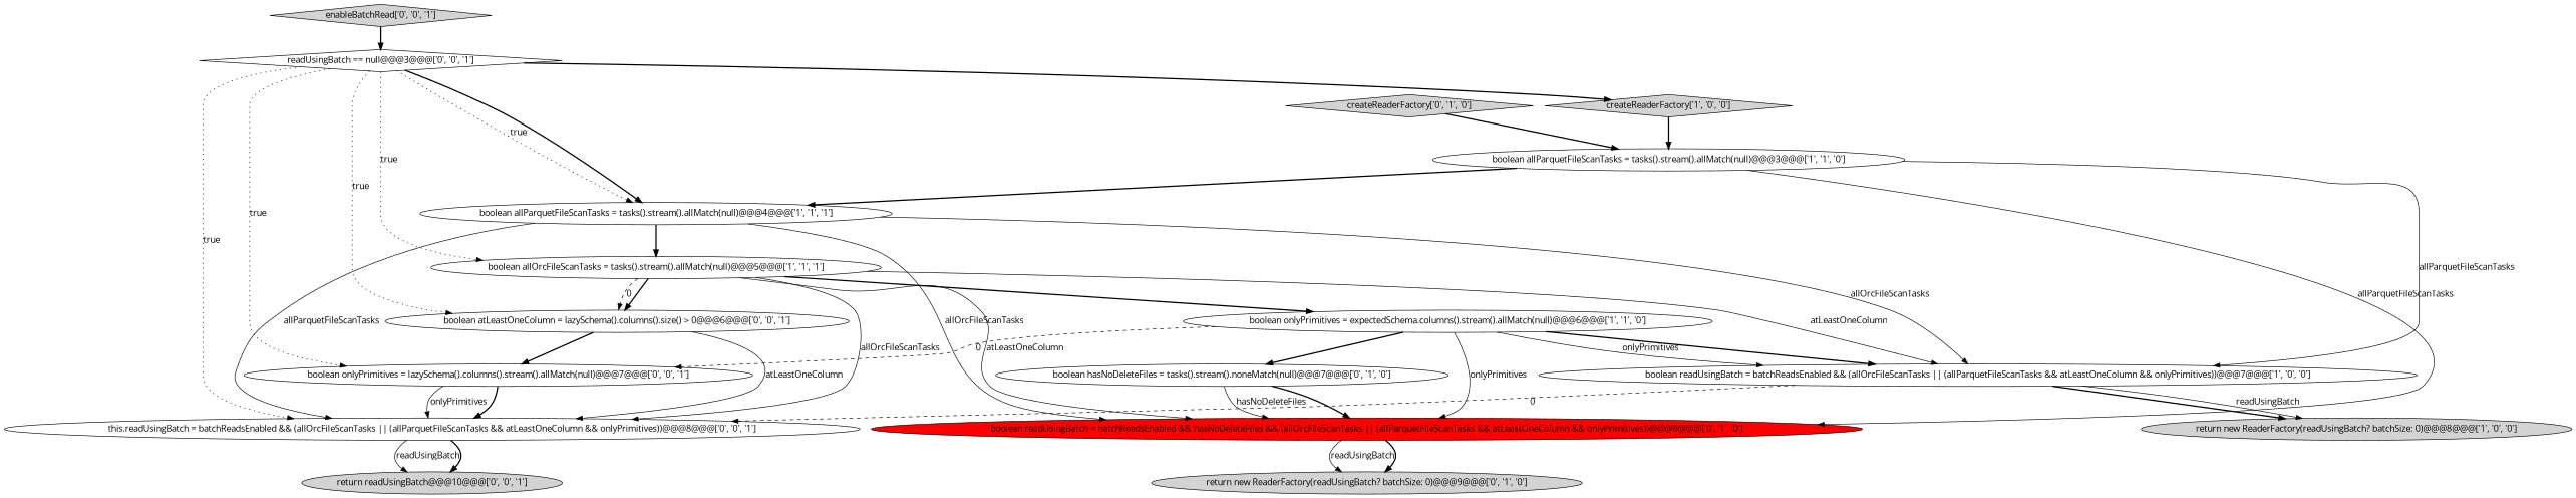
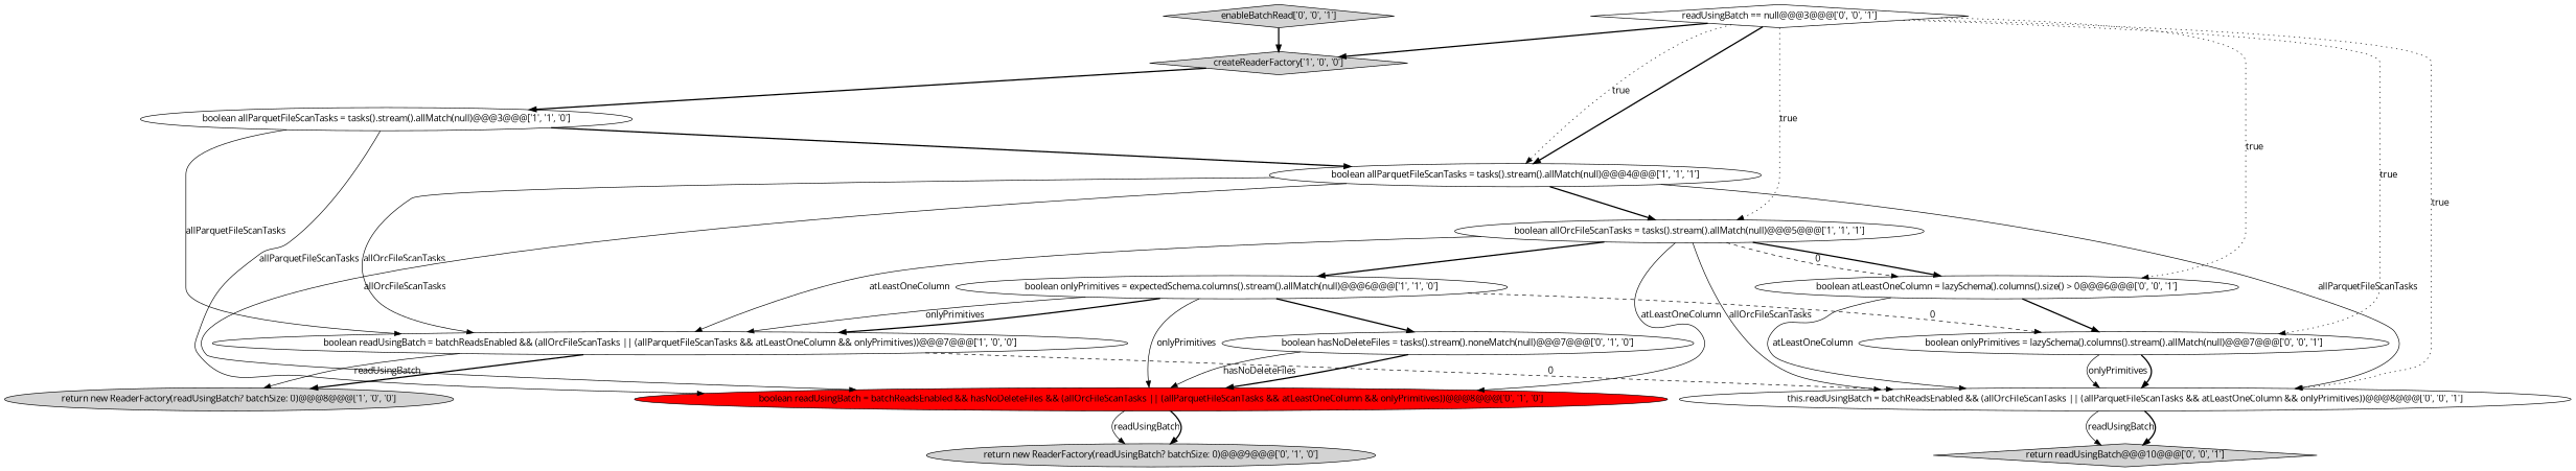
  digraph {
    fontname="Open Sans"
    node [fillcolor=white fontname="Open Sans" shape=ellipse style=filled]
    edge [fontname="Open Sans" style=bold]
    n1 [label="boolean allParquetFileScanTasks = tasks().stream().allMatch(null)@@@4@@@['1', '1', '1']"]
    n2 [label="boolean readUsingBatch = batchReadsEnabled && (allOrcFileScanTasks || (allParquetFileScanTasks && atLeastOneColumn && onlyPrimitives))@@@7@@@['1', '0', '0']"]
    n3 [fillcolor=red label="boolean readUsingBatch = batchReadsEnabled && hasNoDeleteFiles && (allOrcFileScanTasks || (allParquetFileScanTasks && atLeastOneColumn && onlyPrimitives))@@@8@@@['0', '1', '0']"]
    n4 [label="this.readUsingBatch = batchReadsEnabled && (allOrcFileScanTasks || (allParquetFileScanTasks && atLeastOneColumn && onlyPrimitives))@@@8@@@['0', '0', '1']"]
    n5 [label="boolean allOrcFileScanTasks = tasks().stream().allMatch(null)@@@5@@@['1', '1', '1']"]
    n6 [fillcolor=lightgray label="return new ReaderFactory(readUsingBatch? batchSize: 0)@@@8@@@['1', '0', '0']"]
    n7 [fillcolor=lightgray label="return new ReaderFactory(readUsingBatch? batchSize: 0)@@@9@@@['0', '1', '0']"]
-   n8 [fillcolor=lightgray label="return readUsingBatch@@@10@@@['0', '0', '1']"]
+   n8 [fillcolor=lightgray label="return readUsingBatch@@@10@@@['0', '0', '1']" shape=diamond]
    n9 [label="boolean atLeastOneColumn = lazySchema().columns().size() > 0@@@6@@@['0', '0', '1']"]
    n10 [label="boolean onlyPrimitives = expectedSchema.columns().stream().allMatch(null)@@@6@@@['1', '1', '0']"]
    n11 [fillcolor=lightgray label="enableBatchRead['0', '0', '1']" shape=diamond]
    n12 [label="readUsingBatch == null@@@3@@@['0', '0', '1']" shape=diamond]
    n13 [label="boolean onlyPrimitives = lazySchema().columns().stream().allMatch(null)@@@7@@@['0', '0', '1']"]
    n14 [fillcolor=lightgray label="createReaderFactory['1', '0', '0']" shape=diamond]
    n15 [label="boolean hasNoDeleteFiles = tasks().stream().noneMatch(null)@@@7@@@['0', '1', '0']"]
    n16 [label="boolean allParquetFileScanTasks = tasks().stream().allMatch(null)@@@3@@@['1', '1', '0']"]
-   n17 [fillcolor=lightgray label="createReaderFactory['0', '1', '0']" shape=diamond]
    n1 -> n2 [label=allOrcFileScanTasks style=solid]
    n1 -> n3 [label=allOrcFileScanTasks style=solid]
    n1 -> n4 [label=allParquetFileScanTasks style=solid]
    n1 -> n5
    n2 -> n4 [label=0 style=dashed]
    n2 -> n6
    n2 -> n6 [label=readUsingBatch style=solid]
    n3 -> n7 [label=readUsingBatch style=solid]
    n3 -> n7
    n4 -> n8 [label=readUsingBatch style=solid]
    n4 -> n8
    n5 -> n2 [label=atLeastOneColumn style=solid]
    n5 -> n3 [label=atLeastOneColumn style=solid]
    n5 -> n4 [label=allOrcFileScanTasks style=solid]
    n5 -> n9
    n5 -> n9 [label=0 style=dashed]
    n5 -> n10
    n9 -> n4 [label=atLeastOneColumn style=solid]
    n9 -> n13
    n10 -> n2
    n10 -> n2 [label=onlyPrimitives style=solid]
    n10 -> n3 [label=onlyPrimitives style=solid]
    n10 -> n13 [label=0 style=dashed]
    n10 -> n15
-   n11 -> n12
+   n11 -> n14
    n12 -> n1 [label=true style=dotted]
    n12 -> n1
    n12 -> n4 [label=true style=dotted]
    n12 -> n5 [label=true style=dotted]
    n12 -> n9 [label=true style=dotted]
    n12 -> n13 [label=true style=dotted]
    n12 -> n14
    n13 -> n4
    n13 -> n4 [label=onlyPrimitives style=solid]
    n14 -> n16
    n15 -> n3
    n15 -> n3 [label=hasNoDeleteFiles style=solid]
    n16 -> n1
    n16 -> n2 [label=allParquetFileScanTasks style=solid]
    n16 -> n3 [label=allParquetFileScanTasks style=solid]
-   n17 -> n16
  }
